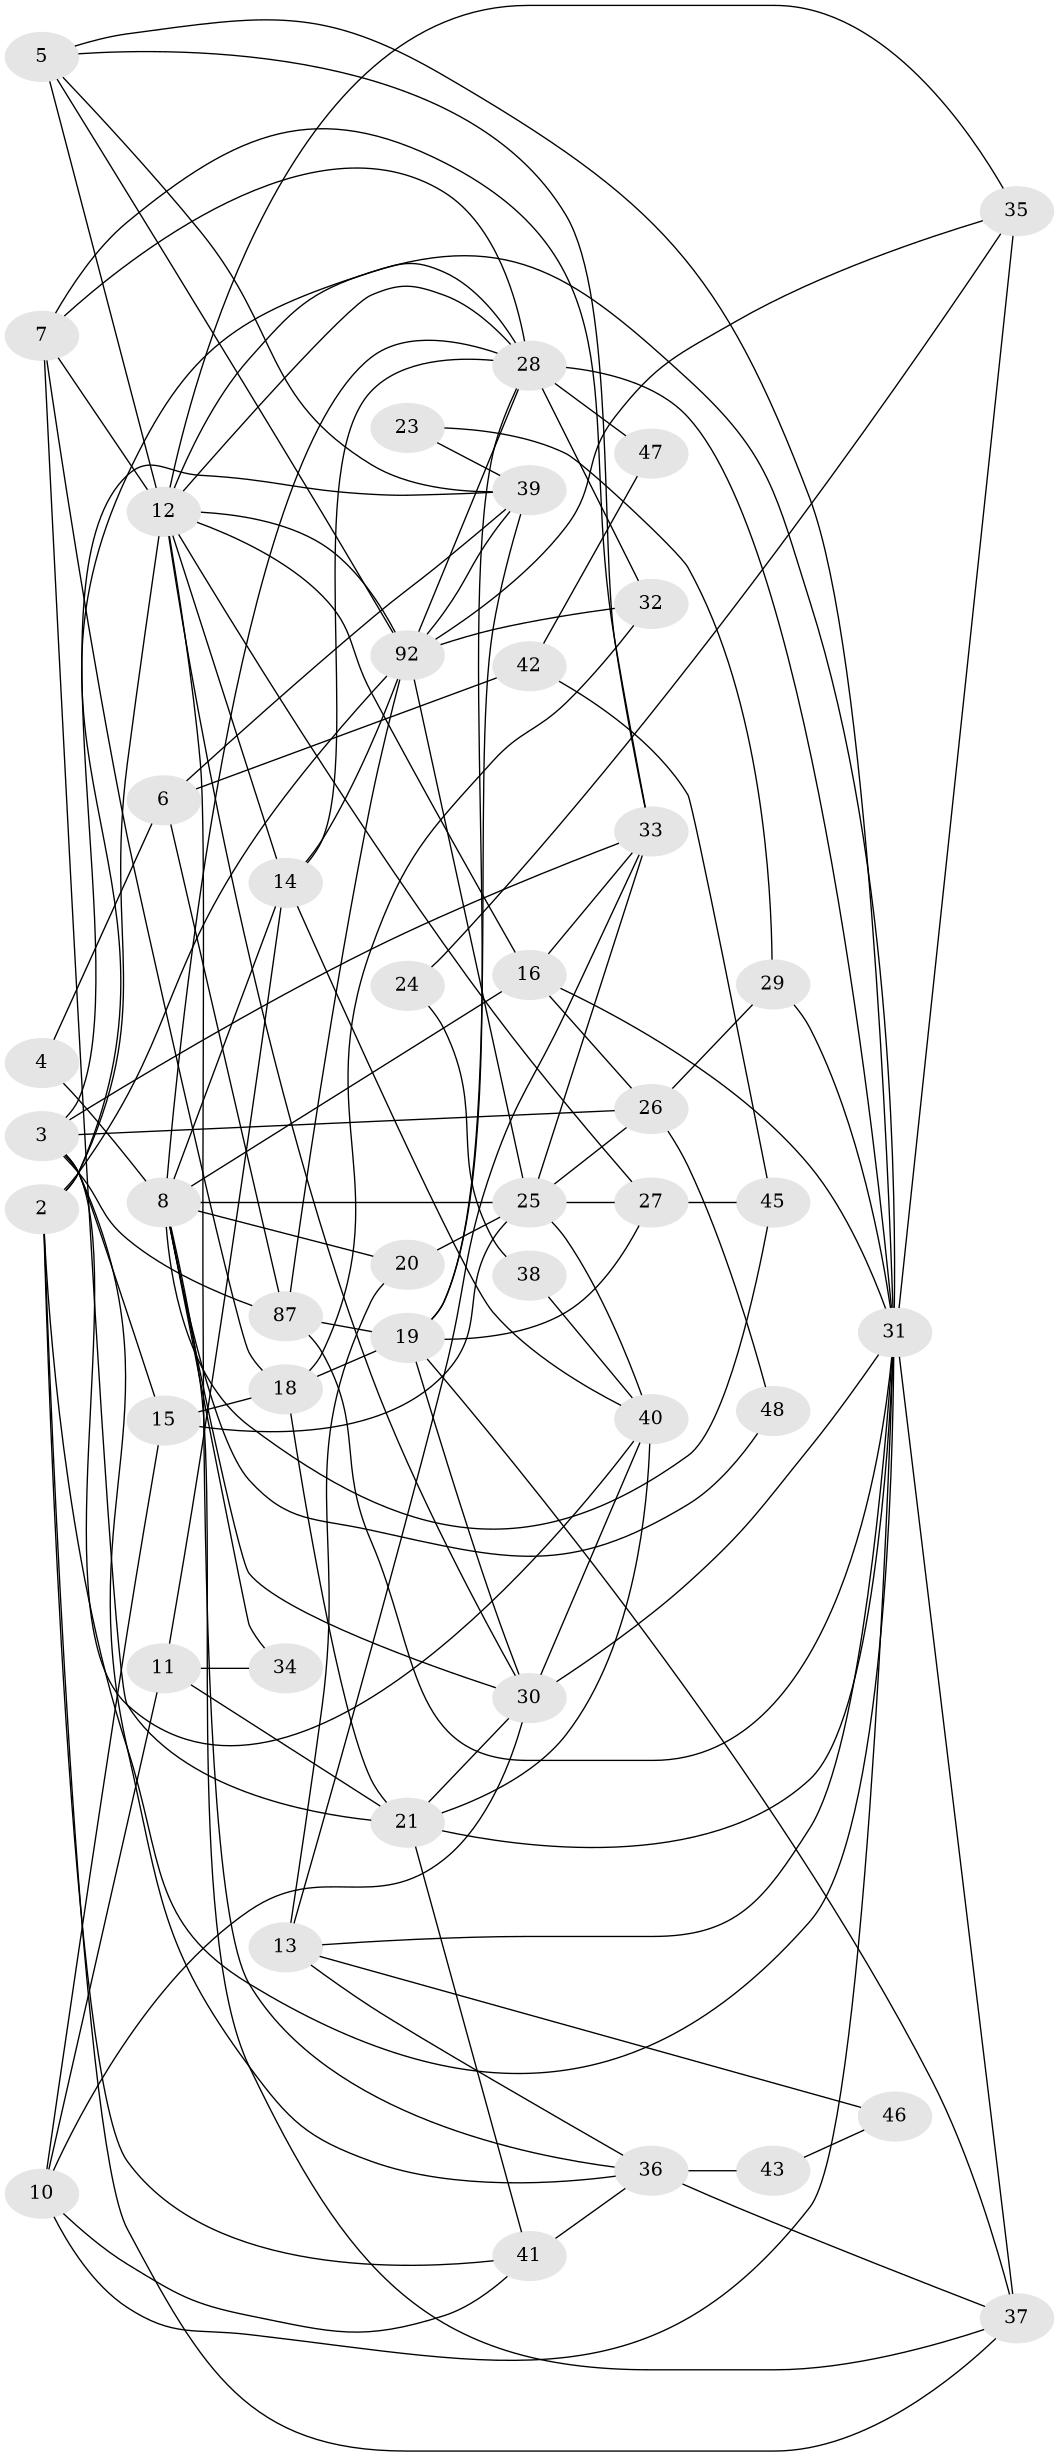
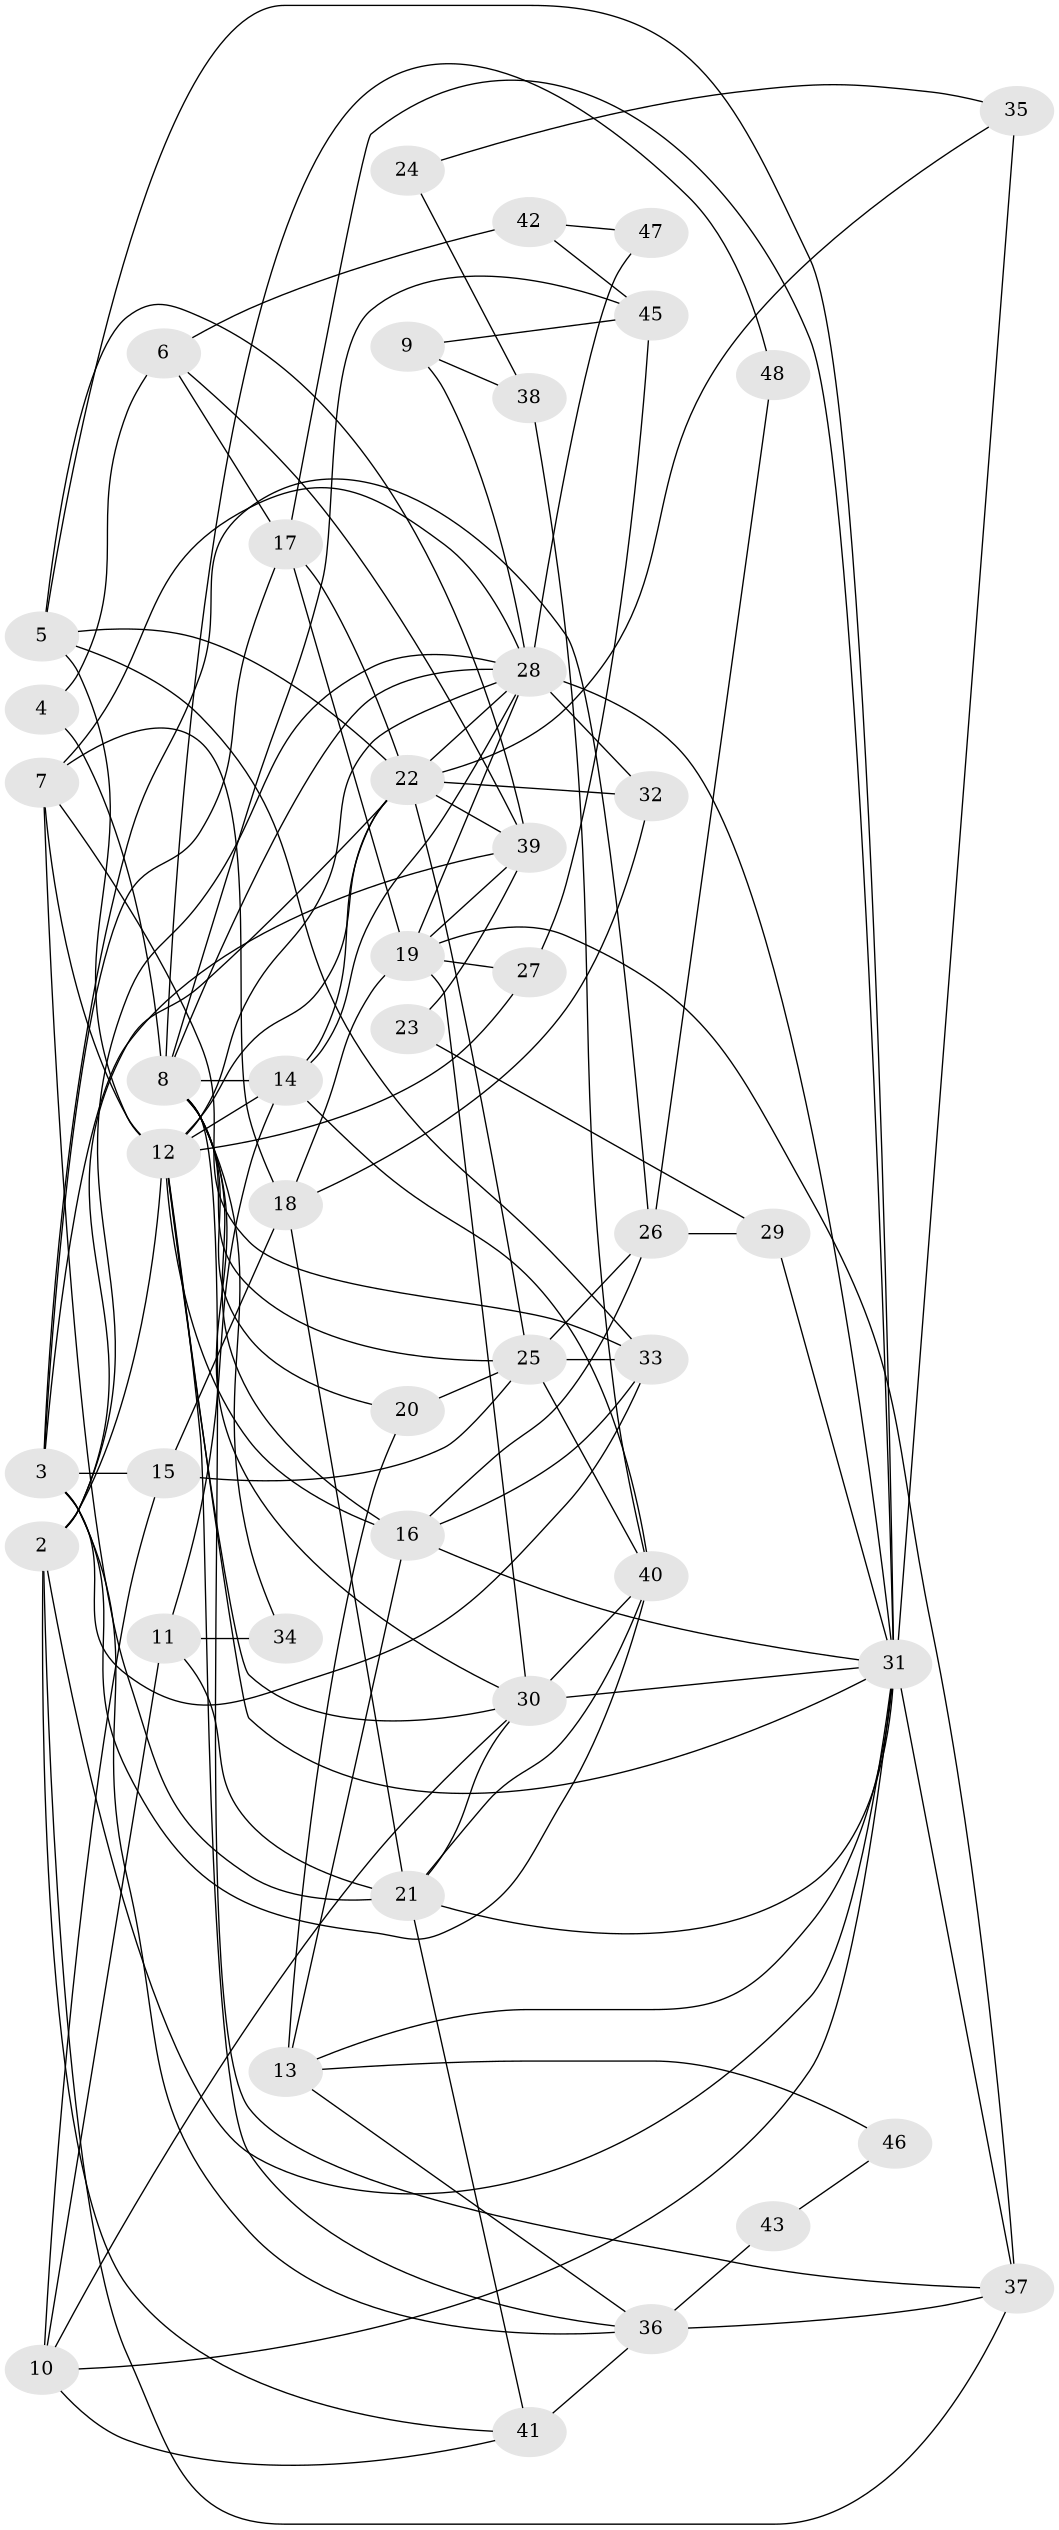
  graph {
    rankdir=LR
    node [color=gray90 style=filled]
    edge [weight=1.0]
    14
-   22 [label=92]
+   22
    28
    40
-   17 [label=87]
+   17
    19
    31
    37
    39
    27
    30
    2
    12
    41
    36
    16
    35
    25
    32
    47
    3
    15
    26
    33
    18
    48
    29
    43
    4
    6
    8
    42
    20
    34
    45
    5
    7
    21
+   9
    38
    10
    11
    13
    46
    23
    24
    14 -- 22
    14 -- 28
    14 -- 40
    22 -- 28 [weight=2.0]
    22 -- 39
    22 -- 35
    22 -- 25 [weight=2.0]
    22 -- 32
    28 -- 31 [weight=2.0]
    28 -- 32
    28 -- 47
    17 -- 22
    17 -- 19 [weight=2.0]
    17 -- 31 [weight=2.0]
    19 -- 28
    19 -- 37
    19 -- 39
    19 -- 27
    19 -- 30
    31 -- 37
    31 -- 35
    27 -- 45
    30 -- 40
    30 -- 31
    2 -- 22 [weight=2.0]
    2 -- 28
    2 -- 31
    2 -- 37
    2 -- 12 [weight=2.0]
    2 -- 41
    12 -- 14
    12 -- 22 [weight=2.0]
    12 -- 28
    12 -- 31 [weight=2.0]
    12 -- 27
    12 -- 30
    12 -- 36
    12 -- 16
-   12 -- 35
    41 -- 36
    36 -- 37
    36 -- 43
    16 -- 31
    16 -- 26
    16 -- 33
    25 -- 40
-   25 -- 27
    25 -- 26
    25 -- 33
    3 -- 40 [weight=2.0]
    3 -- 17
    3 -- 39
    3 -- 36
    3 -- 15
    3 -- 26
    3 -- 33 [weight=2.0]
    15 -- 25
    15 -- 18
    26 -- 48
    26 -- 29
    18 -- 19
    18 -- 32
    18 -- 21
    29 -- 31
    43 -- 46
    4 -- 6
    4 -- 8 [weight=2.0]
    6 -- 17
    6 -- 39
    6 -- 42
    8 -- 14
    8 -- 28
    8 -- 37
    8 -- 30
    8 -- 16
    8 -- 25 [weight=2.0]
    8 -- 48
    8 -- 20
    8 -- 34
    8 -- 45
    42 -- 47
    42 -- 45
    20 -- 25
    5 -- 22
    5 -- 31
    5 -- 39
    5 -- 12 [weight=3.0]
    5 -- 33
    7 -- 28
    7 -- 12
    7 -- 33 [weight=2.0]
    7 -- 18
    7 -- 21
    21 -- 40 [weight=2.0]
    21 -- 31
    21 -- 30
    21 -- 41
+   9 -- 28
+   9 -- 45
+   9 -- 38
    38 -- 40
    10 -- 31
    10 -- 30
    10 -- 41
    10 -- 15
    10 -- 11
    11 -- 14
    11 -- 34
    11 -- 21
    13 -- 31
    13 -- 36
-   13 -- 33
+   13 -- 16
    13 -- 20
    13 -- 46
    23 -- 39
    23 -- 29
    24 -- 35
    24 -- 38
  }
